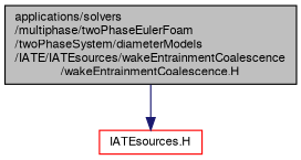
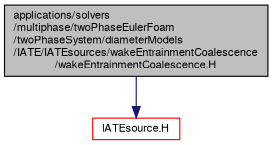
  digraph {
    node [fontname=FreeSans fontsize=10 shape=record]
    n1 [color=black fillcolor=grey75 fontcolor=black height=0.2 label="applications/solvers\l/multiphase/twoPhaseEulerFoam\l/twoPhaseSystem/diameterModels\l/IATE/IATEsources/wakeEntrainmentCoalescence\l/wakeEntrainmentCoalescence.H" style=filled width=0.4]
-   n2 [color=red height=0.2 label="IATEsources.H" width=0.4]
+   n2 [color=red height=0.2 label="IATEsource.H" width=0.4]
    n1 -> n2 [color=midnightblue fontname=FreeSans fontsize=10 labelfontname=FreeSans labelfontsize=10 style=solid]
  }
